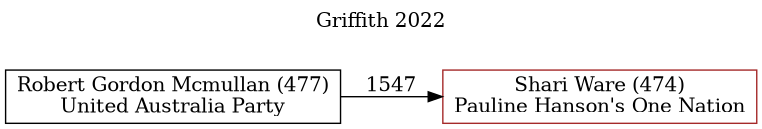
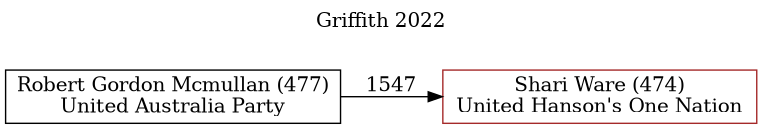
  digraph {
    label="Griffith 2022"
    labelloc=t
    mclimit=10
    rankdir=LR
    node [shape=box]
-   n1 [label="Shari Ware (474)\nPauline Hanson's One Nation" color=brown]
+   n1 [label="Shari Ware (474)\nUnited Hanson's One Nation" color=brown]
    n2 [label="Robert Gordon Mcmullan (477)\nUnited Australia Party" color=black]
    n2 -> n1 [label=1547]
  }
